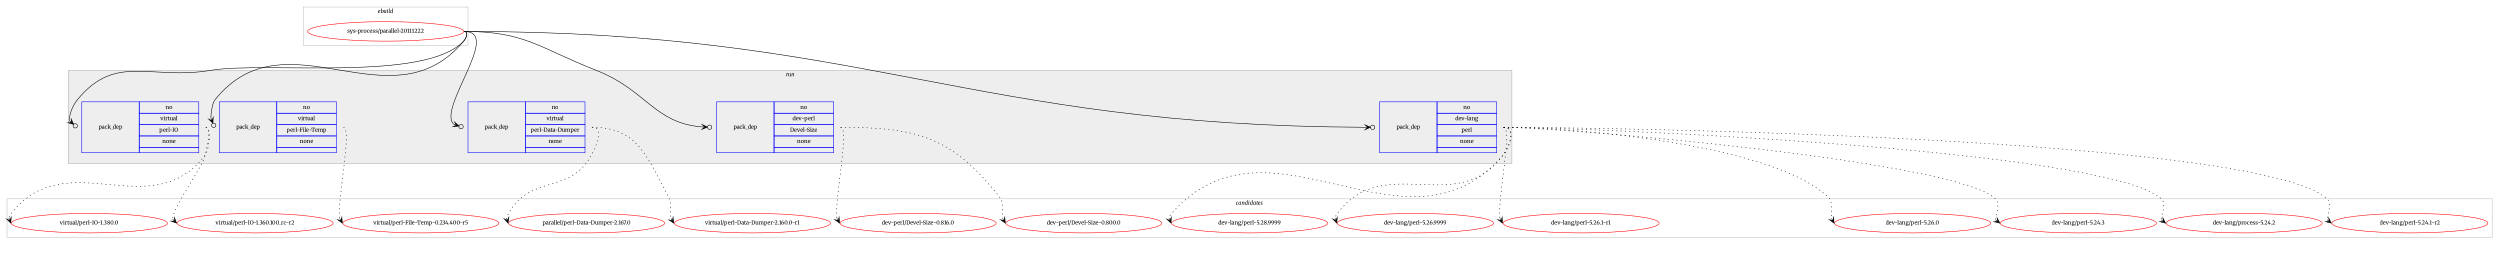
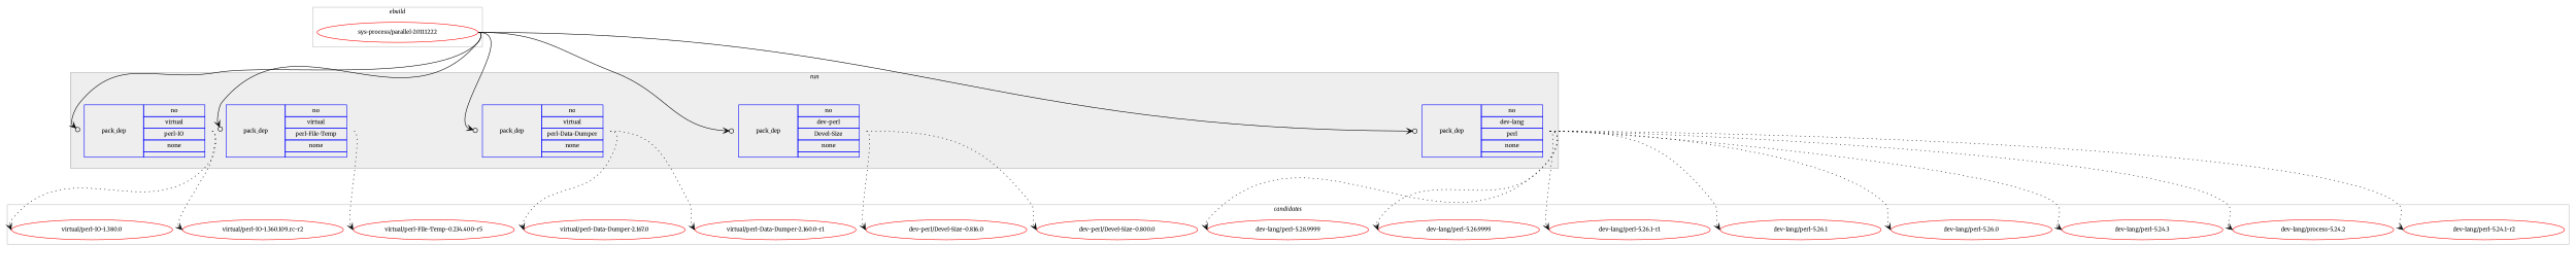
  digraph {
    compound=true
    concentrate=true
    fontname=Merriweather
    fontsize=10
    newrank=true
    rankdir=TB
    ranksep=1.5
    node [color=red fontname=Merriweather fontsize=10]
    edge [arrowhead=vee fontname=Merriweather headport=w style=dotted tailport=e weight=100]
    n1 [label="sys-process/parallel-20111222" width=4]
    n2 [color=blue label=<<TABLE BORDER="0" CELLBORDER="1" CELLSPACING="0" CELLPADDING="4" WIDTH="220"><TR><TD ROWSPAN="6" CELLPADDING="30">pack_dep</TD></TR><TR><TD WIDTH="110">no</TD></TR><TR><TD>dev-lang</TD></TR><TR><TD>perl</TD></TR><TR><TD>none</TD></TR><TR><TD></TD></TR></TABLE>> shape=none]
    n3 [color=blue label=<<TABLE BORDER="0" CELLBORDER="1" CELLSPACING="0" CELLPADDING="4" WIDTH="220"><TR><TD ROWSPAN="6" CELLPADDING="30">pack_dep</TD></TR><TR><TD WIDTH="110">no</TD></TR><TR><TD>dev-perl</TD></TR><TR><TD>Devel-Size</TD></TR><TR><TD>none</TD></TR><TR><TD></TD></TR></TABLE>> shape=none]
    n4 [color=blue label=<<TABLE BORDER="0" CELLBORDER="1" CELLSPACING="0" CELLPADDING="4" WIDTH="220"><TR><TD ROWSPAN="6" CELLPADDING="30">pack_dep</TD></TR><TR><TD WIDTH="110">no</TD></TR><TR><TD>virtual</TD></TR><TR><TD>perl-Data-Dumper</TD></TR><TR><TD>none</TD></TR><TR><TD></TD></TR></TABLE>> shape=none]
    n5 [color=blue label=<<TABLE BORDER="0" CELLBORDER="1" CELLSPACING="0" CELLPADDING="4" WIDTH="220"><TR><TD ROWSPAN="6" CELLPADDING="30">pack_dep</TD></TR><TR><TD WIDTH="110">no</TD></TR><TR><TD>virtual</TD></TR><TR><TD>perl-File-Temp</TD></TR><TR><TD>none</TD></TR><TR><TD></TD></TR></TABLE>> shape=none]
    n6 [color=blue label=<<TABLE BORDER="0" CELLBORDER="1" CELLSPACING="0" CELLPADDING="4" WIDTH="220"><TR><TD ROWSPAN="6" CELLPADDING="30">pack_dep</TD></TR><TR><TD WIDTH="110">no</TD></TR><TR><TD>virtual</TD></TR><TR><TD>perl-IO</TD></TR><TR><TD>none</TD></TR><TR><TD></TD></TR></TABLE>> shape=none]
    n7 [label="dev-lang/perl-5.24.1-r2" width=4]
    n8 [label="dev-lang/process-5.24.2" width=4]
    n9 [label="dev-lang/perl-5.24.3" width=4]
    n10 [label="dev-lang/perl-5.26.0" width=4]
+   n11 [label="dev-lang/perl-5.26.1" width=4]
    n12 [label="dev-lang/perl-5.26.1-r1" width=4]
    n13 [label="dev-lang/perl-5.26.9999" width=4]
    n14 [label="dev-lang/perl-5.28.9999" width=4]
    n15 [label="dev-perl/Devel-Size-0.800.0" width=4]
    n16 [label="dev-perl/Devel-Size-0.816.0" width=4]
    n17 [label="virtual/perl-Data-Dumper-2.160.0-r1" width=4]
-   n18 [label="parallel/perl-Data-Dumper-2.167.0" width=4]
+   n18 [label="virtual/perl-Data-Dumper-2.167.0" width=4]
    n19 [label="virtual/perl-File-Temp-0.234.400-r5" width=4]
-   n20 [label="virtual/perl-IO-1.360.100_rc-r2" width=4]
+   n20 [label="virtual/perl-IO-1.360.109_rc-r2" width=4]
    n21 [label="virtual/perl-IO-1.380.0" width=4]
    subgraph cluster_1 {
      color=gray
      label=<<i>ebuild</i>>
      rank=same
      n1
    }
    subgraph cluster_2 {
      color=gray
      label=<<i>dependencies</i>>
      subgraph cluster_3 {
        color=gray
        fillcolor="#eeeeee"
        label=<<i>compile</i>>
        style=filled
      }
      subgraph cluster_4 {
        color=gray
        fillcolor="#eeeeee"
        label=<<i>compile and run</i>>
        style=filled
        subgraph sub_5 {
          color=gray
          fillcolor="#eeeeee"
          label=<<i>compile and run</i>>
          style=filled
          n2
        }
        subgraph sub_6 {
          color=gray
          fillcolor="#eeeeee"
          label=<<i>compile and run</i>>
          style=filled
          n3
        }
        subgraph sub_7 {
          color=gray
          fillcolor="#eeeeee"
          label=<<i>compile and run</i>>
          style=filled
          n4
        }
        subgraph sub_8 {
          color=gray
          fillcolor="#eeeeee"
          label=<<i>compile and run</i>>
          style=filled
          n5
        }
        subgraph sub_9 {
          color=gray
          fillcolor="#eeeeee"
          label=<<i>compile and run</i>>
          style=filled
          n6
        }
      }
      subgraph cluster_10 {
        color=gray
        fillcolor="#eeeeee"
        label=<<i>run</i>>
        style=filled
      }
    }
    subgraph cluster_11 {
      color=gray
      label=<<i>candidates</i>>
      rank=same
      subgraph sub_12 {
        color=black
        label=<<i>candidates</i>>
        nodesep=1
        rank=same
        n7
        n8
        n9
        n10
+       n11
        n12
        n13
        n14
      }
      subgraph sub_13 {
        color=black
        label=<<i>candidates</i>>
        nodesep=1
        rank=same
        n15
        n16
      }
      subgraph sub_14 {
        color=black
        label=<<i>candidates</i>>
        nodesep=1
        rank=same
        n17
        n18
      }
      subgraph sub_15 {
        color=black
        label=<<i>candidates</i>>
        nodesep=1
        rank=same
        n19
      }
      subgraph sub_16 {
        color=black
        label=<<i>candidates</i>>
        nodesep=1
        rank=same
        n20
        n21
      }
    }
    n1 -> n2 [arrowhead=odotvee style=solid weight=20]
    n1 -> n3 [arrowhead=odotvee style=solid weight=20]
    n1 -> n4 [arrowhead=odotvee style=solid weight=20]
    n1 -> n5 [arrowhead=odotvee style=solid weight=20]
    n1 -> n6 [arrowhead=odotvee style=solid weight=20]
    n2 -> n7
    n2 -> n8
    n2 -> n9
    n2 -> n10
+   n2 -> n11
    n2 -> n12
    n2 -> n13
    n2 -> n14
    n3 -> n15
    n3 -> n16
    n4 -> n17
    n4 -> n18
    n5 -> n19
    n6 -> n20
    n6 -> n21
  }
